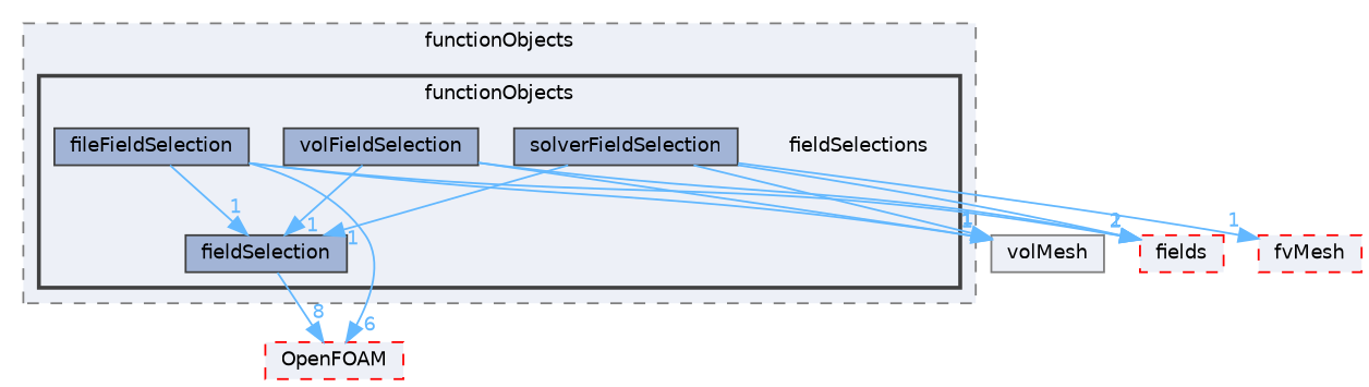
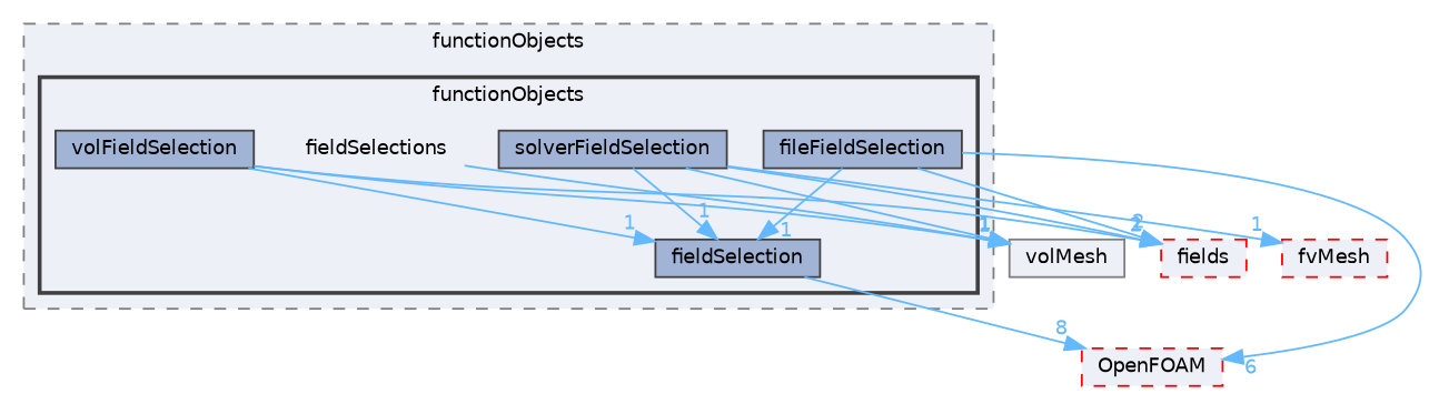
  digraph {
    compound=true
    node [fontname=Helvetica fontsize=10 shape=box color=grey25 fillcolor="#a2b4d6" style=filled]
    edge [color=steelblue1 fontcolor=steelblue1 fontname=Helvetica fontsize=10 headlabel=1 labeldistance=1.5 labelfontname=Helvetica labelfontsize=10]
    n1 [height=0.2 label=fieldSelections shape=plaintext width=0.4 color="" fillcolor="" style=""]
    n2 [height=0.2 label=fieldSelection width=0.4]
    n3 [height=0.2 label=fileFieldSelection width=0.4]
    n4 [height=0.2 label=solverFieldSelection width=0.4]
    n5 [height=0.2 label=volFieldSelection width=0.4]
    n6 [color=red fillcolor="#edf0f7" height=0.2 label=OpenFOAM style="filled,dashed" width=0.4]
    n7 [color=grey50 fillcolor="#edf0f7" height=0.2 label=volMesh width=0.4]
    n8 [color=red fillcolor="#edf0f7" height=0.2 label=fields style="filled,dashed" width=0.4]
    n9 [color=red fillcolor="#edf0f7" height=0.2 label=fvMesh style="filled,dashed" width=0.4]
    subgraph cluster_1 {
      bgcolor="#edf0f7"
      fontname=Helvetica
      fontsize=10
      label=functionObjects
      pencolor=grey50
      style="filled,dashed"
      subgraph cluster_2 {
        bgcolor="#edf0f7"
        fontname=Helvetica
        fontsize=10
        label=functionObjects
        pencolor=grey25
        style="filled,bold"
        n1
        n2
        n3
        n4
        n5
      }
    }
    n2 -> n6 [headlabel=8]
    n3 -> n2
    n3 -> n6 [headlabel=6]
-   n3 -> n7
+   n1 -> n7
    n3 -> n8 [headlabel=2]
    n4 -> n2
    n4 -> n7
    n4 -> n8
    n4 -> n9
    n5 -> n2
    n5 -> n7
    n5 -> n8 [headlabel=2]
  }
